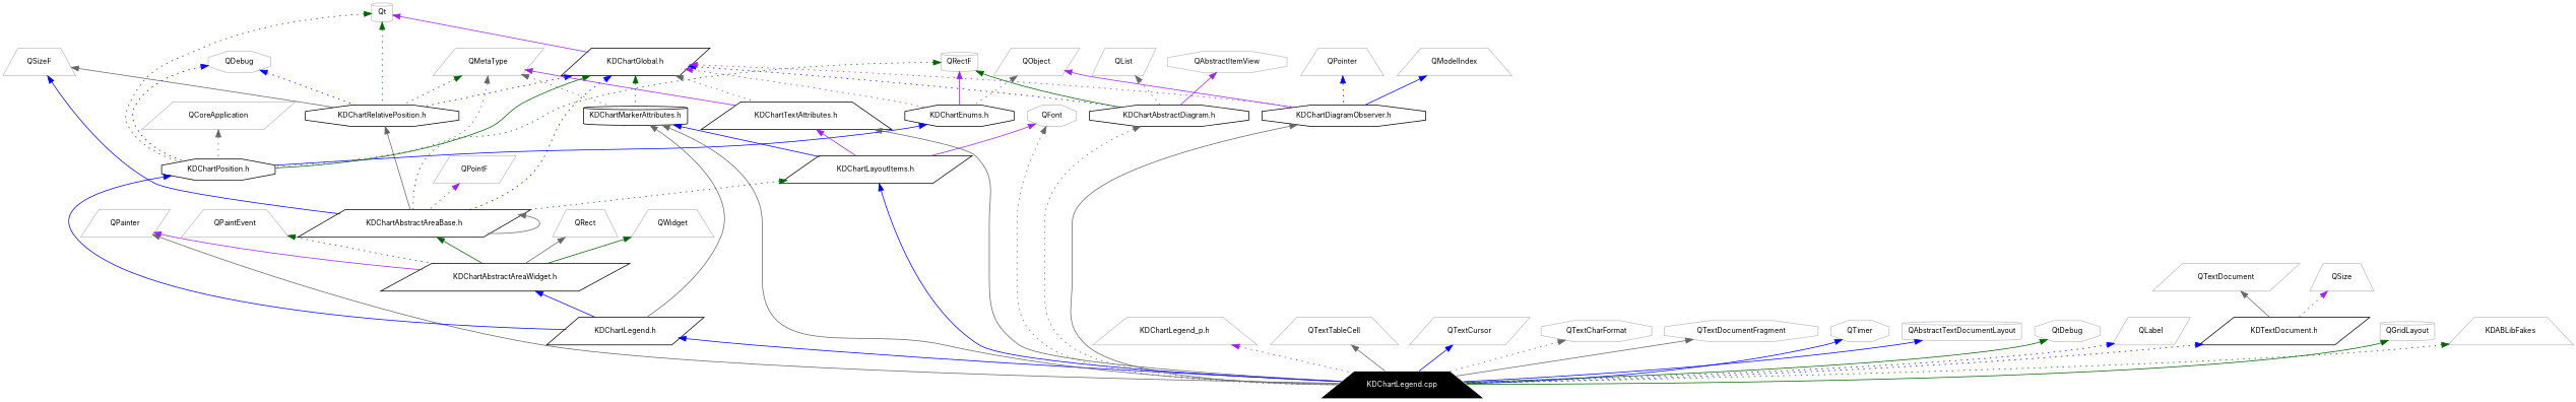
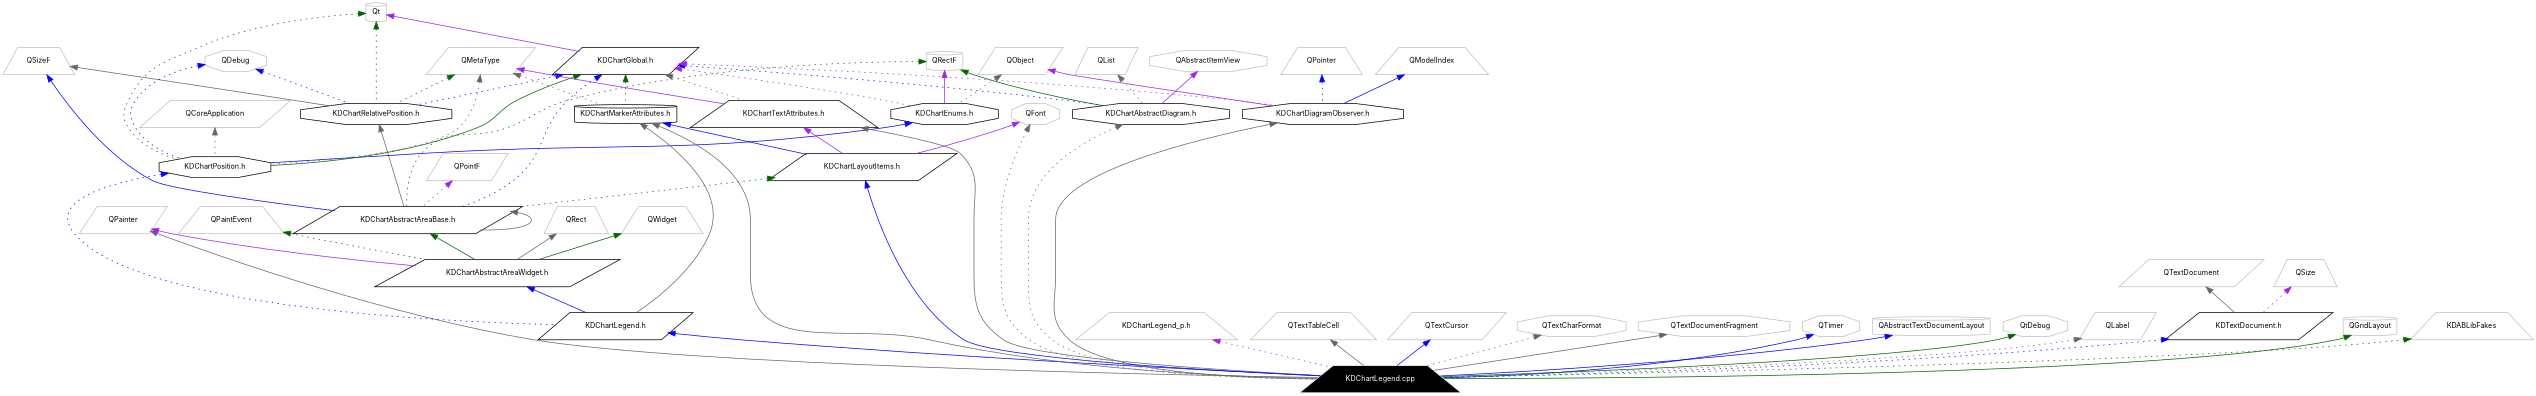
  digraph {
    fontname=Inter
    node [color=grey75 fontname=Inter fontsize=10 shape=parallelogram]
    edge [color=gray40 dir=back fontname=Inter fontsize=10 labelfontname=Helvetica labelfontsize=10 style=solid]
    n1 [color=white fillcolor=black fontcolor=white height=0.2 label="KDChartLegend.cpp" shape=trapezium style=filled width=0.4]
    n2 [color=black height=0.2 label="KDChartLegend.h" width=0.4]
    n3 [color=black height=0.2 label="KDChartAbstractAreaWidget.h" width=0.4]
    n4 [height=0.2 label=QWidget shape=trapezium width=0.4]
    n5 [height=0.2 label=QPaintEvent shape=trapezium width=0.4]
    n6 [height=0.2 label=QPainter width=0.4]
    n7 [height=0.2 label=QRect shape=trapezium width=0.4]
    n8 [color=black height=0.2 label="KDChartAbstractAreaBase.h" width=0.4]
    n9 [height=0.2 label=QPointF width=0.4]
    n10 [color=black height=0.2 label="KDChartRelativePosition.h" shape=octagon width=0.4]
    n11 [height=0.2 label=QSizeF shape=trapezium width=0.4]
    n12 [height=0.2 label=QRectF shape=cylinder width=0.4]
    n13 [color=black height=0.2 label="KDChartEnums.h" shape=octagon width=0.4]
    n14 [color=black height=0.2 label="KDChartAbstractDiagram.h" shape=octagon width=0.4]
    n15 [color=black height=0.2 label="KDChartPosition.h" shape=octagon width=0.4]
    n16 [color=black height=0.2 label="KDChartGlobal.h" width=0.4]
    n17 [color=black height=0.2 label="KDChartTextAttributes.h" shape=trapezium width=0.4]
    n18 [color=black height=0.2 label="KDChartMarkerAttributes.h" shape=cylinder width=0.4]
    n19 [color=black height=0.2 label="KDChartDiagramObserver.h" shape=octagon width=0.4]
    n20 [color=black height=0.2 label="KDChartLayoutItems.h" width=0.4]
    n21 [height=0.2 label=Qt shape=cylinder width=0.4]
    n22 [height=0.2 label=QFont shape=octagon width=0.4]
    n23 [height=0.2 label=QDebug shape=octagon width=0.4]
    n24 [height=0.2 label=QMetaType width=0.4]
    n25 [height=0.2 label=QCoreApplication width=0.4]
    n26 [height=0.2 label=QObject width=0.4]
    n27 [height=0.2 label="KDChartLegend_p.h" shape=trapezium width=0.4]
    n28 [height=0.2 label=QTextTableCell shape=trapezium width=0.4]
    n29 [height=0.2 label=QTextCursor width=0.4]
    n30 [height=0.2 label=QTextCharFormat shape=octagon width=0.4]
    n31 [height=0.2 label=QTextDocumentFragment shape=octagon width=0.4]
    n32 [height=0.2 label=QTimer shape=octagon width=0.4]
    n33 [height=0.2 label=QAbstractTextDocumentLayout shape=cylinder width=0.4]
    n34 [height=0.2 label=QtDebug shape=octagon width=0.4]
    n35 [height=0.2 label=QLabel width=0.4]
    n36 [height=0.2 label=QList width=0.4]
    n37 [height=0.2 label=QAbstractItemView shape=octagon width=0.4]
    n38 [color=black height=0.2 label="KDTextDocument.h" width=0.4]
    n39 [height=0.2 label=QTextDocument width=0.4]
    n40 [height=0.2 label=QSize shape=trapezium width=0.4]
    n41 [height=0.2 label=QPointer shape=trapezium width=0.4]
    n42 [height=0.2 label=QModelIndex shape=trapezium width=0.4]
    n43 [height=0.2 label=QGridLayout shape=cylinder width=0.4]
    n44 [height=0.2 label=KDABLibFakes shape=trapezium width=0.4]
    n2 -> n1 [color=blue]
    n3 -> n2 [color=blue]
    n4 -> n3 [color=darkgreen]
    n5 -> n3 [color=darkgreen style=dotted]
    n6 -> n1
    n6 -> n3 [color=purple]
    n7 -> n3
    n8 -> n3 [color=darkgreen]
    n8 -> n8
    n9 -> n8 [color=purple style=dotted]
    n10 -> n8
    n11 -> n8 [color=blue]
    n11 -> n10
    n12 -> n8 [color=darkgreen style=dotted]
    n12 -> n13 [color=purple]
    n12 -> n14 [color=darkgreen]
    n13 -> n15 [color=blue]
    n14 -> n1 [style=dotted]
-   n15 -> n2 [color=blue]
+   n15 -> n2 [color=blue style=dotted]
    n16 -> n8 [color=blue style=dotted]
    n16 -> n10 [color=blue style=dotted]
    n16 -> n13 [color=purple style=dotted]
    n16 -> n14 [color=blue style=dotted]
    n16 -> n15 [color=darkgreen]
    n16 -> n17 [style=dotted]
    n16 -> n18 [color=darkgreen style=dotted]
    n16 -> n19 [color=purple style=dotted]
    n17 -> n1
    n17 -> n20 [color=purple]
    n18 -> n1
    n18 -> n2
    n18 -> n20 [color=blue]
    n19 -> n1
    n20 -> n1 [color=blue]
    n20 -> n8 [color=darkgreen style=dotted]
    n21 -> n10 [color=darkgreen style=dotted]
    n21 -> n15 [color=darkgreen style=dotted]
    n21 -> n16 [color=purple]
    n22 -> n1 [style=dotted]
    n22 -> n20 [color=purple]
    n23 -> n10 [color=blue style=dotted]
    n23 -> n15 [color=blue style=dotted]
    n24 -> n10 [color=darkgreen style=dotted]
    n24 -> n15 [style=dotted]
    n24 -> n17 [color=purple]
    n24 -> n18 [style=dotted]
    n25 -> n15 [style=dotted]
    n26 -> n13 [style=dotted]
    n26 -> n19 [color=purple]
    n27 -> n1 [color=purple style=dotted]
    n28 -> n1
    n29 -> n1 [color=blue]
    n30 -> n1 [style=dotted]
    n31 -> n1
    n32 -> n1 [color=blue]
    n33 -> n1 [color=blue]
    n34 -> n1 [color=darkgreen]
-   n35 -> n1 [color=blue style=dotted]
+   n35 -> n1 [style=dotted]
    n36 -> n14 [style=dotted]
    n37 -> n14 [color=purple]
    n38 -> n1 [color=blue style=dotted]
    n39 -> n38
    n40 -> n38 [color=purple style=dotted]
    n41 -> n19 [color=blue style=dotted]
    n42 -> n19 [color=blue]
    n43 -> n1 [color=darkgreen]
    n44 -> n1 [color=darkgreen style=dotted]
  }
